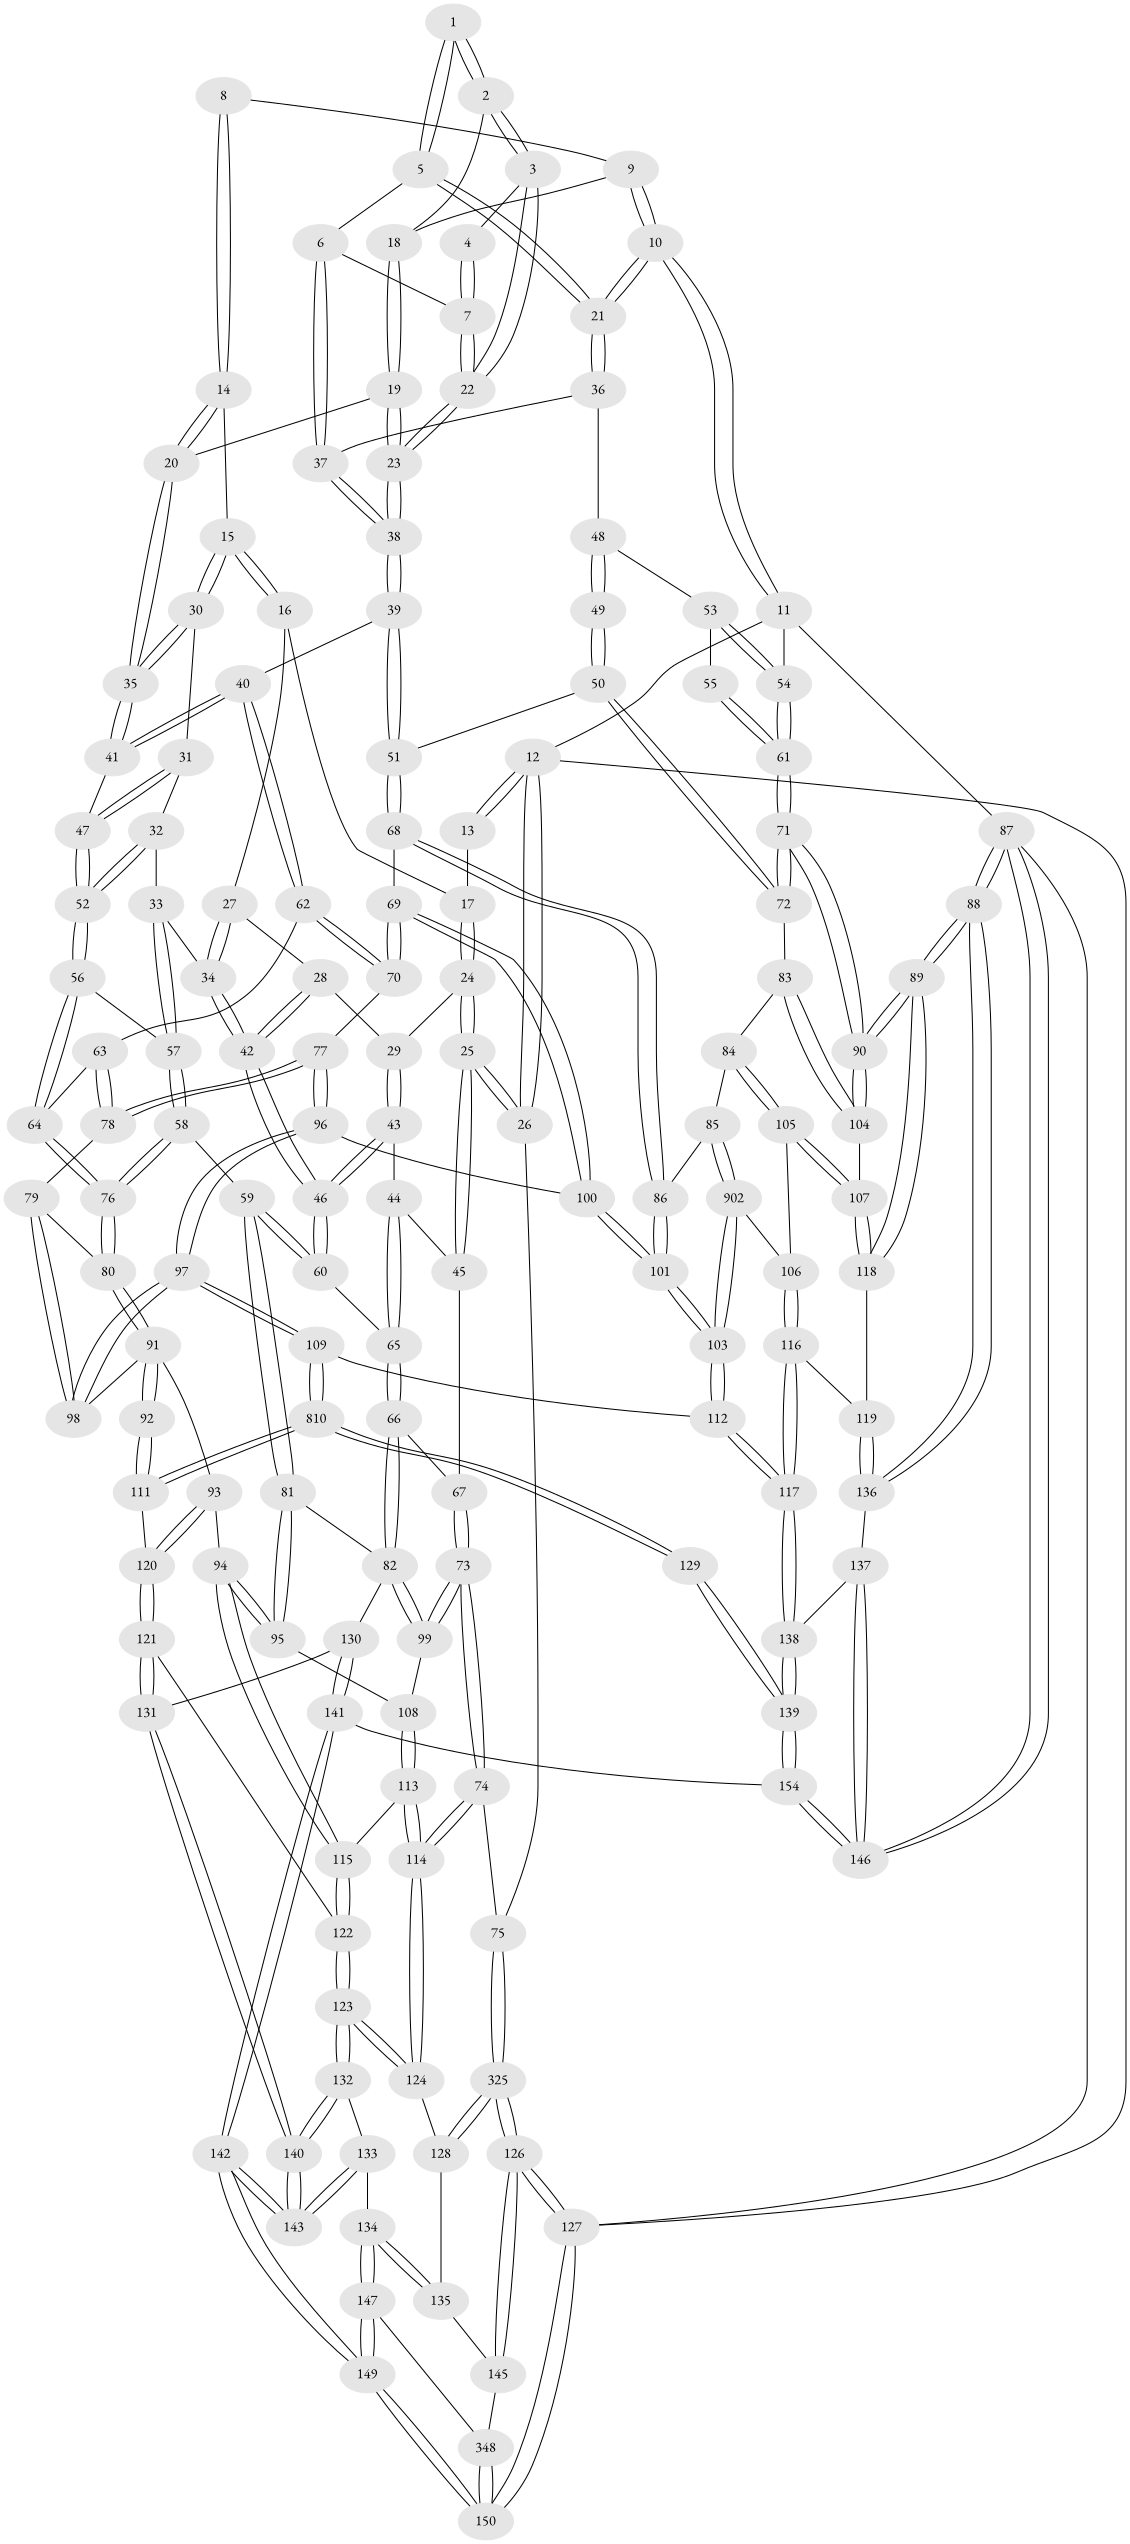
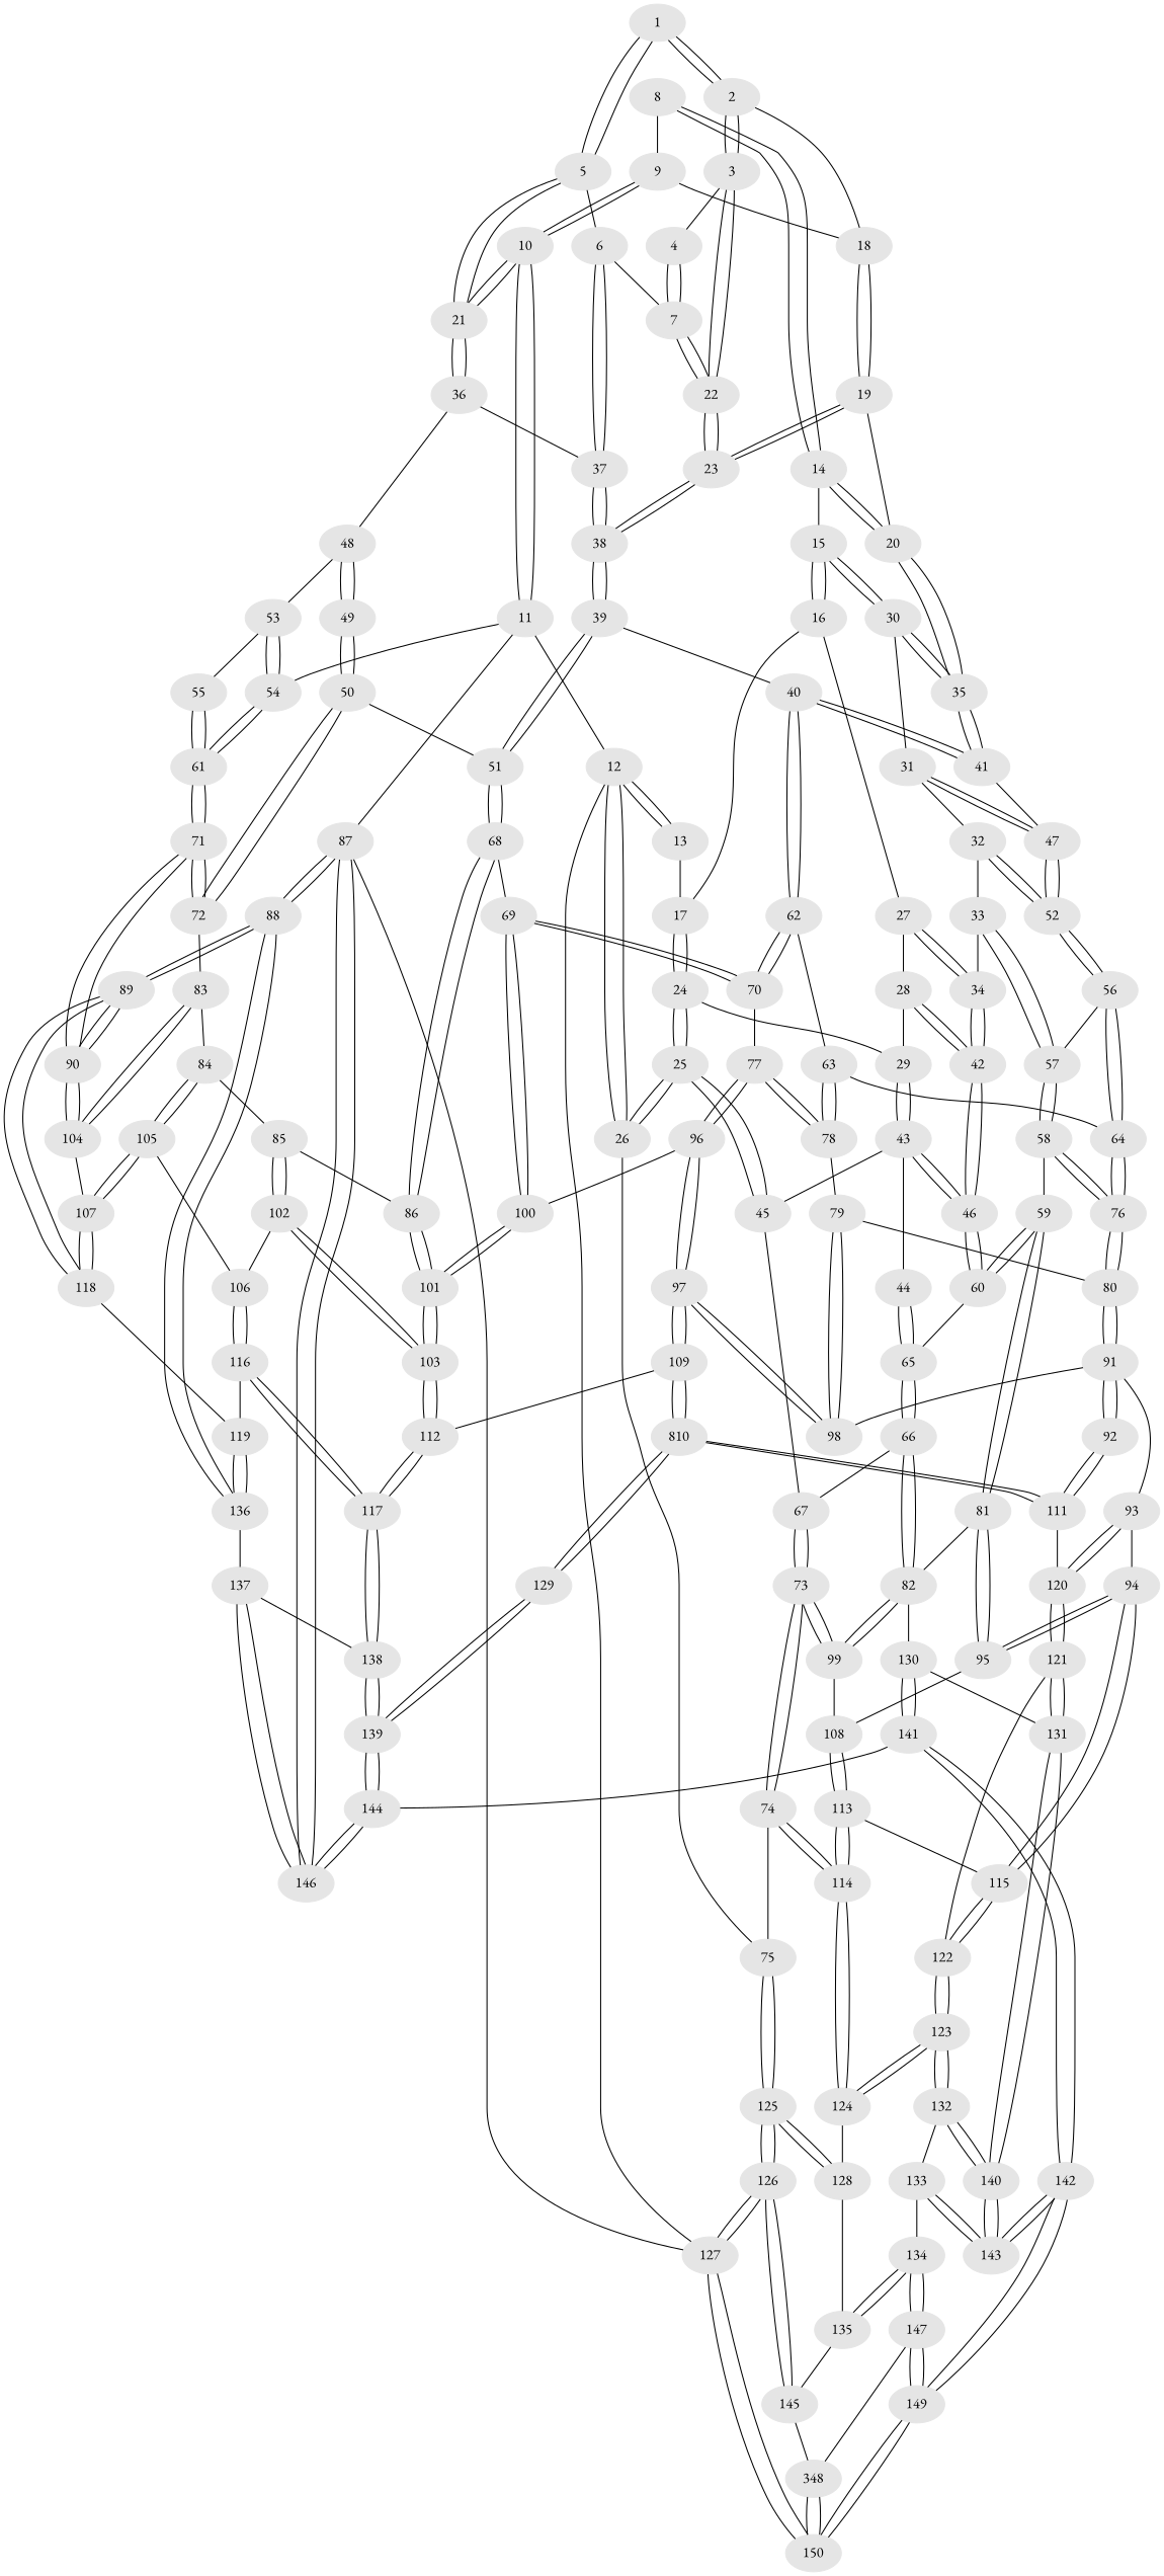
  graph {
    fontname="EB Garamond"
    node [color=gray90 fontname="EB Garamond" style=filled]
    edge [fontname="EB Garamond"]
    1
    2
    5
    3
    18
    6
    21
    4
    22
    19
    7
    23
    37
    36
    38
    8
    9
    14
    10
    15
    20
    11
    12
    54
    87
    13
    26
    127
    61
    88
    146
    17
    75
    150
    24
    16
    30
    35
    27
    31
    28
    34
    25
    29
    41
    48
    39
    45
    43
    67
-   125 [label=325]
+   125
    42
    46
    44
    32
    47
    33
    52
    57
    56
    58
    49
    53
    40
    51
    62
    68
    63
    70
    60
    65
    66
    73
    50
    55
    72
    83
    69
    86
    64
    71
    76
    59
    81
    80
    82
    95
    90
    78
    77
    79
    99
    130
    74
    100
    101
    96
    104
    84
    114
    108
    124
    128
    126
    91
    97
    98
    92
    93
    85
    105
    107
-   102 [label=902]
+   102
    106
    103
    89
    136
    118
    137
    119
    111
    94
    120
    115
    121
    122
    113
    109
    112
    n130 [label=810]
    116
    117
    129
    139
    138
    123
    131
    140
    132
    133
    135
    145
    n143 [label=348]
    141
-   144 [label=154]
+   144
    142
    143
    134
    147
    149
    1 -- 2
    1 -- 2
    1 -- 5
    1 -- 5
    2 -- 3
    2 -- 3
    2 -- 18
    5 -- 6
    5 -- 21
    5 -- 21
    3 -- 4
    3 -- 22
    3 -- 22
    18 -- 19
    18 -- 19
    6 -- 7
    6 -- 37
    6 -- 37
    21 -- 36
    21 -- 36
    4 -- 7
    4 -- 7
    22 -- 23
    22 -- 23
    19 -- 23
    19 -- 23
    19 -- 20
    7 -- 22
    7 -- 22
    23 -- 38
    23 -- 38
    37 -- 38
    37 -- 38
    36 -- 37
    36 -- 48
    38 -- 39
    38 -- 39
    8 -- 9
    8 -- 14
    8 -- 14
    9 -- 18
    9 -- 10
    9 -- 10
    14 -- 15
    14 -- 20
    14 -- 20
    10 -- 21
    10 -- 21
    10 -- 11
    10 -- 11
    15 -- 16
    15 -- 16
    15 -- 30
    15 -- 30
    20 -- 35
    20 -- 35
    11 -- 12
    11 -- 54
    11 -- 87
    12 -- 13
    12 -- 13
    12 -- 26
    12 -- 26
    12 -- 127
    54 -- 61
    54 -- 61
    87 -- 127
    87 -- 88
    87 -- 88
    87 -- 146
    87 -- 146
    13 -- 17
    26 -- 75
    127 -- 150
    127 -- 150
    61 -- 71
    61 -- 71
    88 -- 89
    88 -- 89
    88 -- 136
    88 -- 136
    17 -- 24
    17 -- 24
    75 -- 125
    75 -- 125
    24 -- 25
    24 -- 25
    24 -- 29
    16 -- 17
    16 -- 27
    30 -- 35
    30 -- 35
    30 -- 31
    35 -- 41
    35 -- 41
    27 -- 28
    27 -- 34
    27 -- 34
    31 -- 32
    31 -- 47
    31 -- 47
    28 -- 29
    28 -- 42
    28 -- 42
    34 -- 42
    34 -- 42
    25 -- 26
    25 -- 26
    25 -- 45
    25 -- 45
    29 -- 43
    29 -- 43
    41 -- 47
    48 -- 49
    48 -- 49
    48 -- 53
    39 -- 40
    39 -- 51
    39 -- 51
    45 -- 67
    43 -- 46
    43 -- 46
    43 -- 44
    67 -- 73
    67 -- 73
    125 -- 128
    125 -- 128
    125 -- 126
    125 -- 126
    42 -- 46
    42 -- 46
    46 -- 60
    46 -- 60
-   44 -- 45
+   43 -- 45
    44 -- 65
    44 -- 65
    32 -- 33
    32 -- 52
    32 -- 52
    47 -- 52
    47 -- 52
    33 -- 34
    33 -- 57
    33 -- 57
    52 -- 56
    52 -- 56
    57 -- 58
    57 -- 58
    56 -- 57
    56 -- 64
    56 -- 64
    58 -- 76
    58 -- 76
    58 -- 59
    49 -- 50
    49 -- 50
    53 -- 54
    53 -- 54
    53 -- 55
    40 -- 41
    40 -- 41
    40 -- 62
    40 -- 62
    51 -- 68
    51 -- 68
    62 -- 63
    62 -- 70
    62 -- 70
    68 -- 69
    68 -- 86
    68 -- 86
    63 -- 64
    63 -- 78
    63 -- 78
    70 -- 77
    60 -- 65
    65 -- 66
    65 -- 66
    66 -- 67
    66 -- 82
    66 -- 82
    73 -- 99
    73 -- 99
    73 -- 74
    73 -- 74
    50 -- 51
    50 -- 72
    50 -- 72
    55 -- 61
    55 -- 61
    72 -- 83
    83 -- 104
    83 -- 104
    83 -- 84
    69 -- 70
    69 -- 70
    69 -- 100
    69 -- 100
    86 -- 101
    86 -- 101
    64 -- 76
    64 -- 76
    71 -- 72
    71 -- 72
    71 -- 90
    71 -- 90
    76 -- 80
    76 -- 80
    59 -- 60
    59 -- 60
    59 -- 81
    59 -- 81
    81 -- 82
    81 -- 95
    81 -- 95
    80 -- 91
    80 -- 91
    82 -- 99
    82 -- 99
    82 -- 130
    95 -- 108
    90 -- 104
    90 -- 104
    78 -- 79
    77 -- 78
    77 -- 78
    77 -- 96
    77 -- 96
    79 -- 80
    79 -- 98
    79 -- 98
    99 -- 108
    130 -- 131
    130 -- 141
    130 -- 141
    74 -- 75
    74 -- 114
    74 -- 114
    100 -- 101
    100 -- 101
    101 -- 103
    101 -- 103
    96 -- 100
    96 -- 97
    96 -- 97
    104 -- 107
    84 -- 85
    84 -- 105
    84 -- 105
    114 -- 124
    114 -- 124
    108 -- 113
    108 -- 113
    124 -- 128
    128 -- 135
    126 -- 127
    126 -- 127
    126 -- 145
    126 -- 145
    91 -- 98
    91 -- 92
    91 -- 92
    91 -- 93
    97 -- 98
    97 -- 98
    97 -- 109
    97 -- 109
    92 -- 111
    92 -- 111
    93 -- 94
    93 -- 120
    93 -- 120
    85 -- 86
    85 -- 102
    85 -- 102
    105 -- 107
    105 -- 107
    105 -- 106
    107 -- 118
    107 -- 118
    102 -- 106
    102 -- 103
    102 -- 103
    106 -- 116
    106 -- 116
    103 -- 112
    103 -- 112
    89 -- 90
    89 -- 90
    89 -- 118
    89 -- 118
    136 -- 137
    118 -- 119
    137 -- 146
    137 -- 146
    137 -- 138
    119 -- 136
    119 -- 136
    111 -- 120
    94 -- 95
    94 -- 95
    94 -- 115
    94 -- 115
    120 -- 121
    120 -- 121
    115 -- 122
    115 -- 122
    121 -- 122
    121 -- 131
    121 -- 131
    122 -- 123
    122 -- 123
    113 -- 114
    113 -- 114
    113 -- 115
    109 -- 112
    109 -- n130
    109 -- n130
    112 -- 117
    112 -- 117
    n130 -- 111
    n130 -- 111
    n130 -- 129
    n130 -- 129
    116 -- 119
    116 -- 117
    116 -- 117
    117 -- 138
    117 -- 138
    129 -- 139
    129 -- 139
    139 -- 144
    139 -- 144
    138 -- 139
    138 -- 139
    123 -- 124
    123 -- 124
    123 -- 132
    123 -- 132
    131 -- 140
    131 -- 140
    140 -- 143
    140 -- 143
    132 -- 140
    132 -- 140
    132 -- 133
    133 -- 143
    133 -- 143
    133 -- 134
    135 -- 145
    145 -- n143
    n143 -- 150
    n143 -- 150
    141 -- 144
    141 -- 142
    141 -- 142
    144 -- 146
    144 -- 146
    142 -- 143
    142 -- 143
    142 -- 149
    142 -- 149
    134 -- 135
    134 -- 135
    134 -- 147
    134 -- 147
    147 -- n143
    147 -- 149
    147 -- 149
    149 -- 150
    149 -- 150
  }
